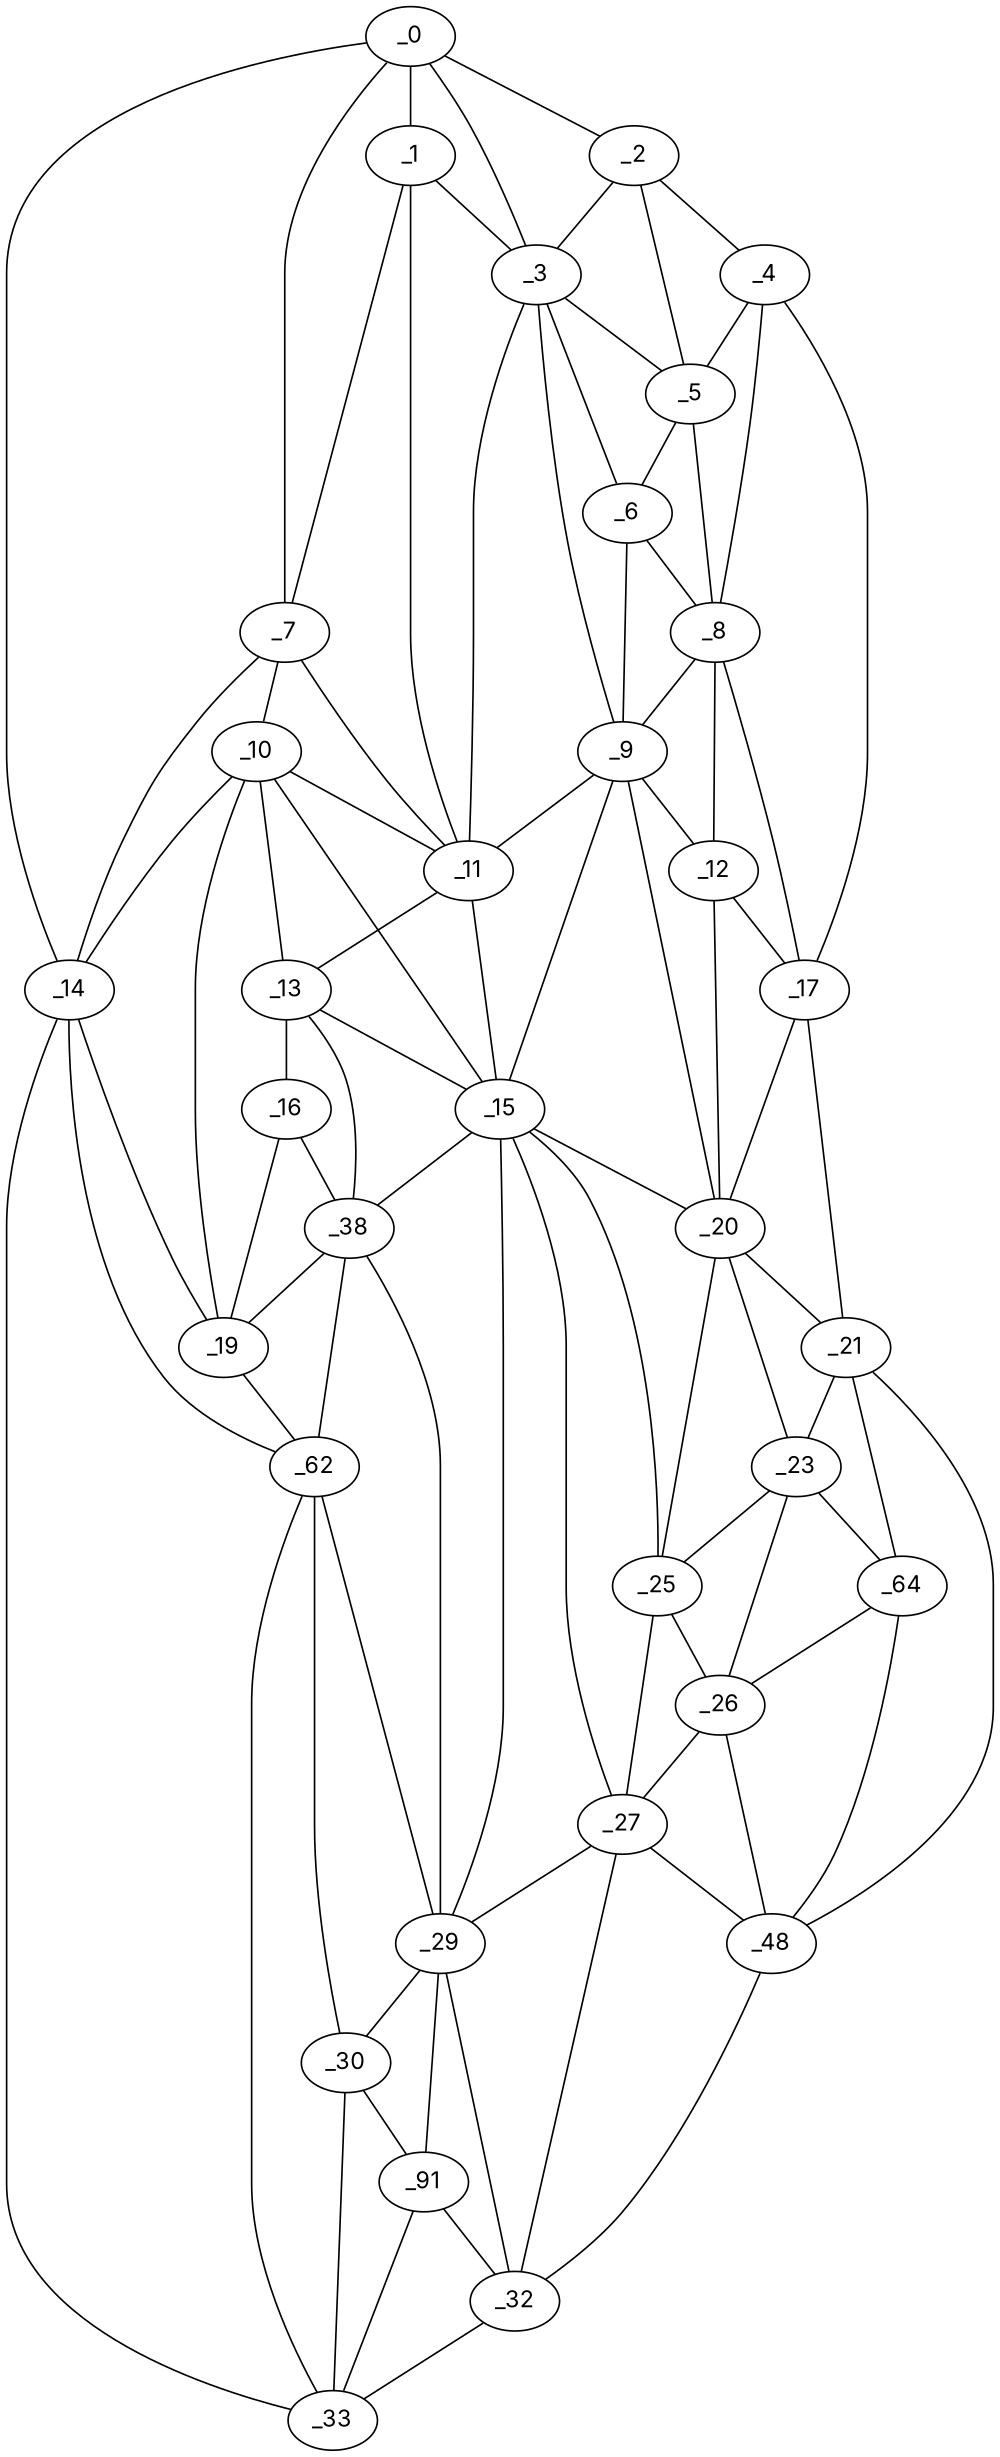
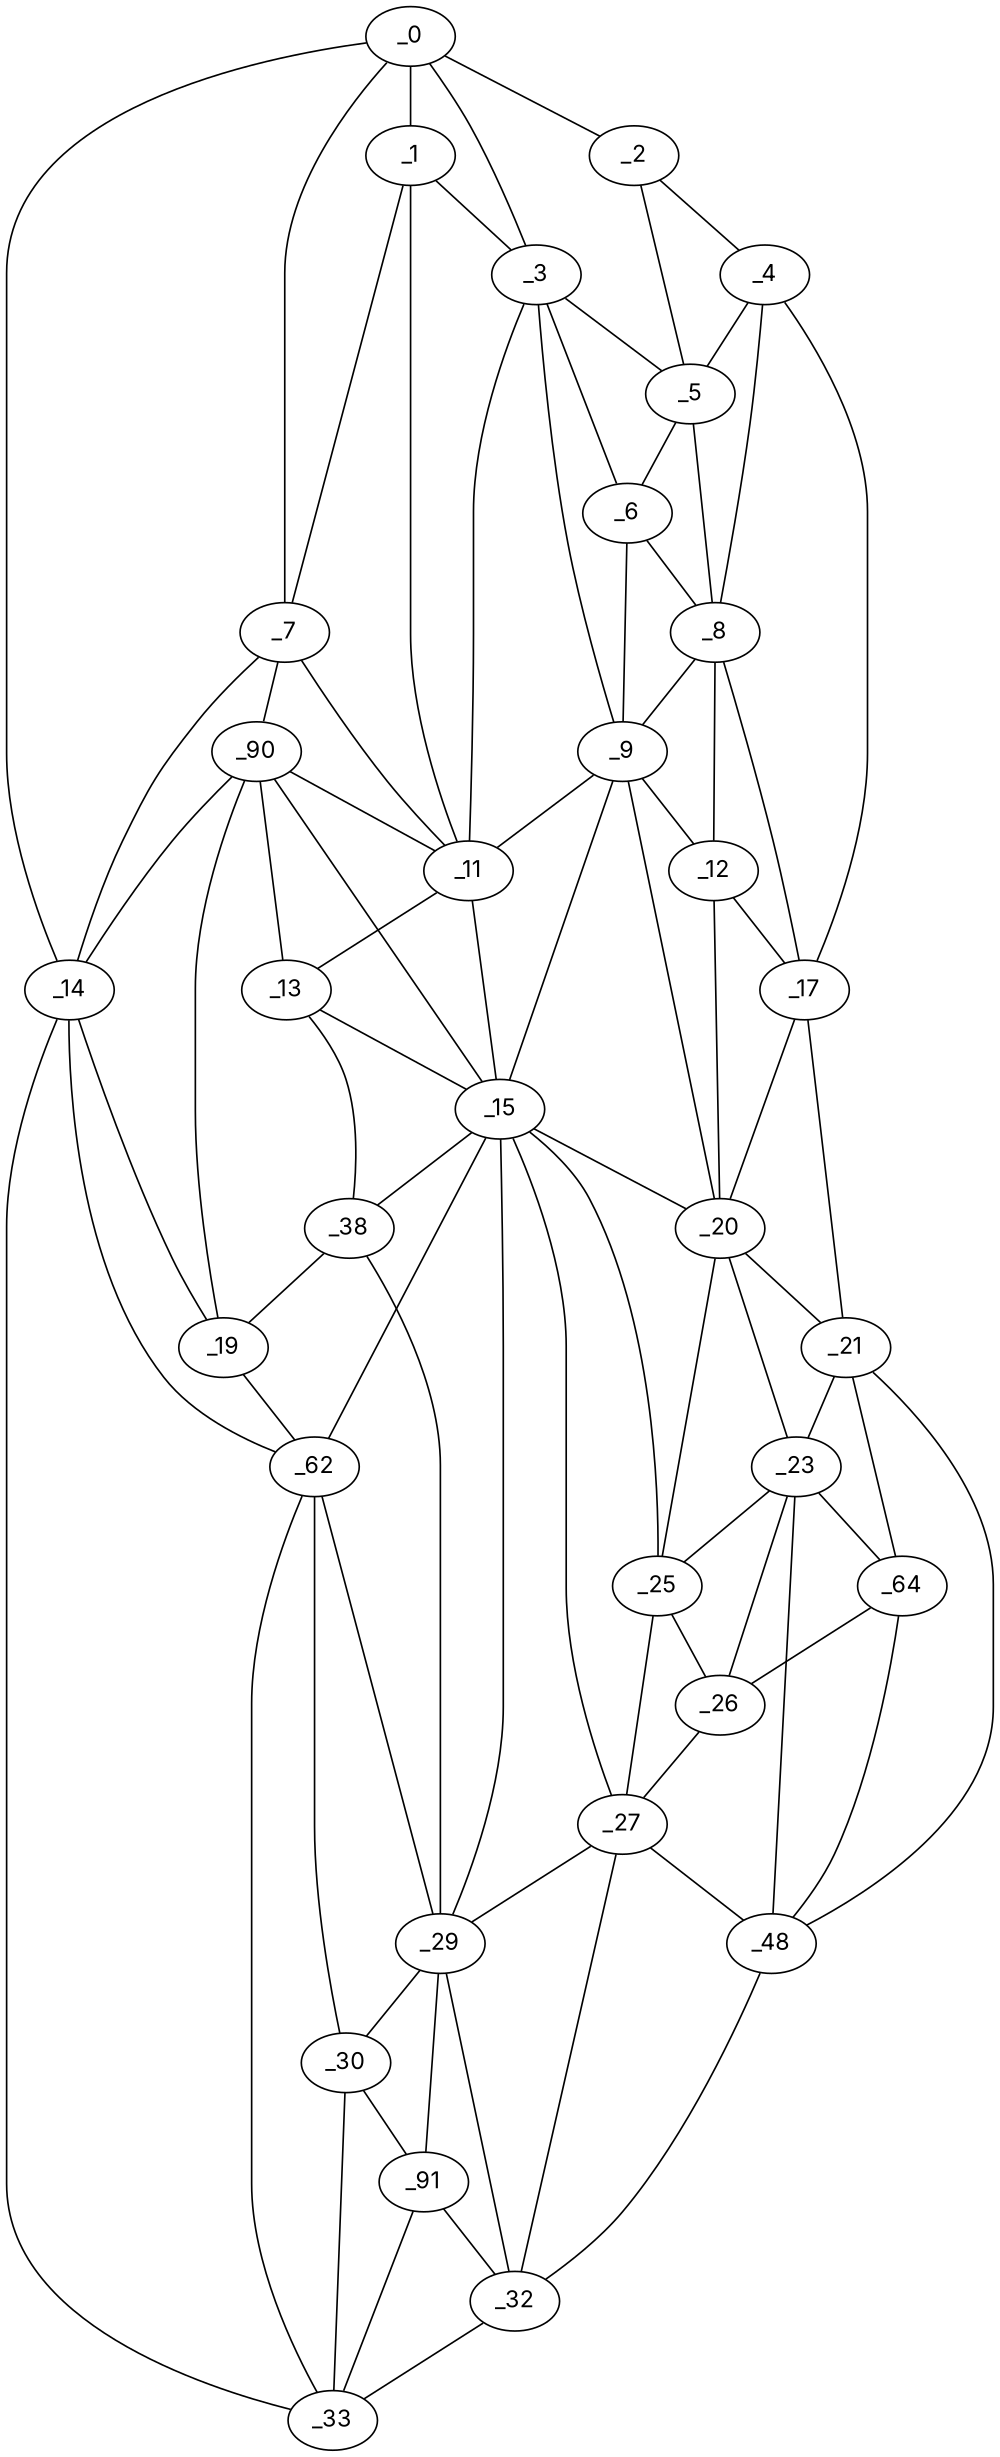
  graph {
    fontname=Inter
    node [fontname=Inter x=28 y=75]
    edge [fontname=Inter valence=2]
    _0 [x=4]
    _1 [x=24 y=69]
    _2 [y=25]
    _3 [y=49]
    _7 [x=47 y=98]
    _14 [x=71 y=119]
    _11 [x=62]
    _4 [x=32 y=18]
    _5 [x=41 y=26]
    _6 [x=47 y=27]
    _9 [x=55 y=28]
-   _10 [x=61 y=86]
+   _10 [x=61 y=86 label=_90]
    _19 [x=81 y=93]
    n14 [label=_62 x=85 y=99]
    _33 [x=126 y=97]
    _15 [x=74 y=70]
    _13 [x=71]
    _8 [x=54 y=24]
    _17 [x=78 y=11]
    _12 [x=66 y=24]
    _20 [x=84 y=31]
    _29 [x=108 y=67]
    _30 [x=120 y=84]
    n24 [label=_38 x=80 y=81]
    _25 [x=101 y=41]
    _27 [x=104 y=50]
-   _16 [x=74 y=86]
    _21 [x=85 y=12]
    _23 [x=88 y=30]
    n30 [label=_48 x=105 y=23]
    n31 [label=_64 x=95 y=24]
    _26 [x=102 y=32]
    _32 [x=126 y=72]
    n34 [label=_91 x=124 y=79]
    _0 -- _1 [valence=1]
    _0 -- _2 [valence=1]
    _0 -- _3
    _0 -- _7 [valence=1]
    _0 -- _14 [valence=1]
    _1 -- _3
    _1 -- _7
    _1 -- _11 [valence=1]
-   _2 -- _3
    _2 -- _4 [valence=1]
    _2 -- _5
    _3 -- _11
    _3 -- _5
    _3 -- _6 [valence=1]
    _3 -- _9
    _7 -- _14
    _7 -- _11
    _7 -- _10
    _14 -- _19 [valence=1]
    _14 -- n14 [valence=1]
    _14 -- _33 [valence=1]
    _11 -- _15 [valence=1]
    _11 -- _13
    _4 -- _5 [valence=1]
    _4 -- _8
    _4 -- _17 [valence=1]
    _5 -- _6
    _5 -- _8
    _6 -- _9
    _6 -- _8 [valence=1]
    _9 -- _11
    _9 -- _15
    _9 -- _12
    _9 -- _20 [valence=1]
    _10 -- _14
    _10 -- _11 [valence=1]
    _10 -- _19
    _10 -- _15 [valence=1]
    _10 -- _13
    _19 -- n14
    n14 -- _33
    n14 -- _29
    n14 -- _30
    _15 -- _20
    _15 -- _29
    _15 -- n24 [valence=1]
    _15 -- _25
    _15 -- _27
    _13 -- _15
    _13 -- n24
-   _13 -- _16 [valence=1]
    _8 -- _9
    _8 -- _17 [valence=1]
    _8 -- _12
    _17 -- _20 [valence=1]
    _17 -- _21 [valence=1]
    _12 -- _17
    _12 -- _20
    _20 -- _25 [valence=1]
    _20 -- _21
    _20 -- _23
    _29 -- _30
    _29 -- _32
    _29 -- n34 [valence=1]
    _30 -- _33
    _30 -- n34
    n24 -- _19
-   n24 -- n14 [valence=1]
+   _15 -- n14 [valence=1]
    n24 -- _29
    _25 -- _27
    _25 -- _26
    _27 -- _29
    _27 -- n30 [valence=1]
    _27 -- _32 [valence=1]
-   _16 -- _19
-   _16 -- n24
    _21 -- _23
    _21 -- n30 [valence=1]
    _21 -- n31
    _23 -- _25
    _23 -- n31
    _23 -- _26 [valence=1]
    n30 -- _32 [valence=1]
    n31 -- n30
    n31 -- _26
    _26 -- _27
-   _26 -- n30
+   _23 -- n30
    _32 -- _33 [valence=1]
    n34 -- _33
    n34 -- _32 [valence=1]
  }
